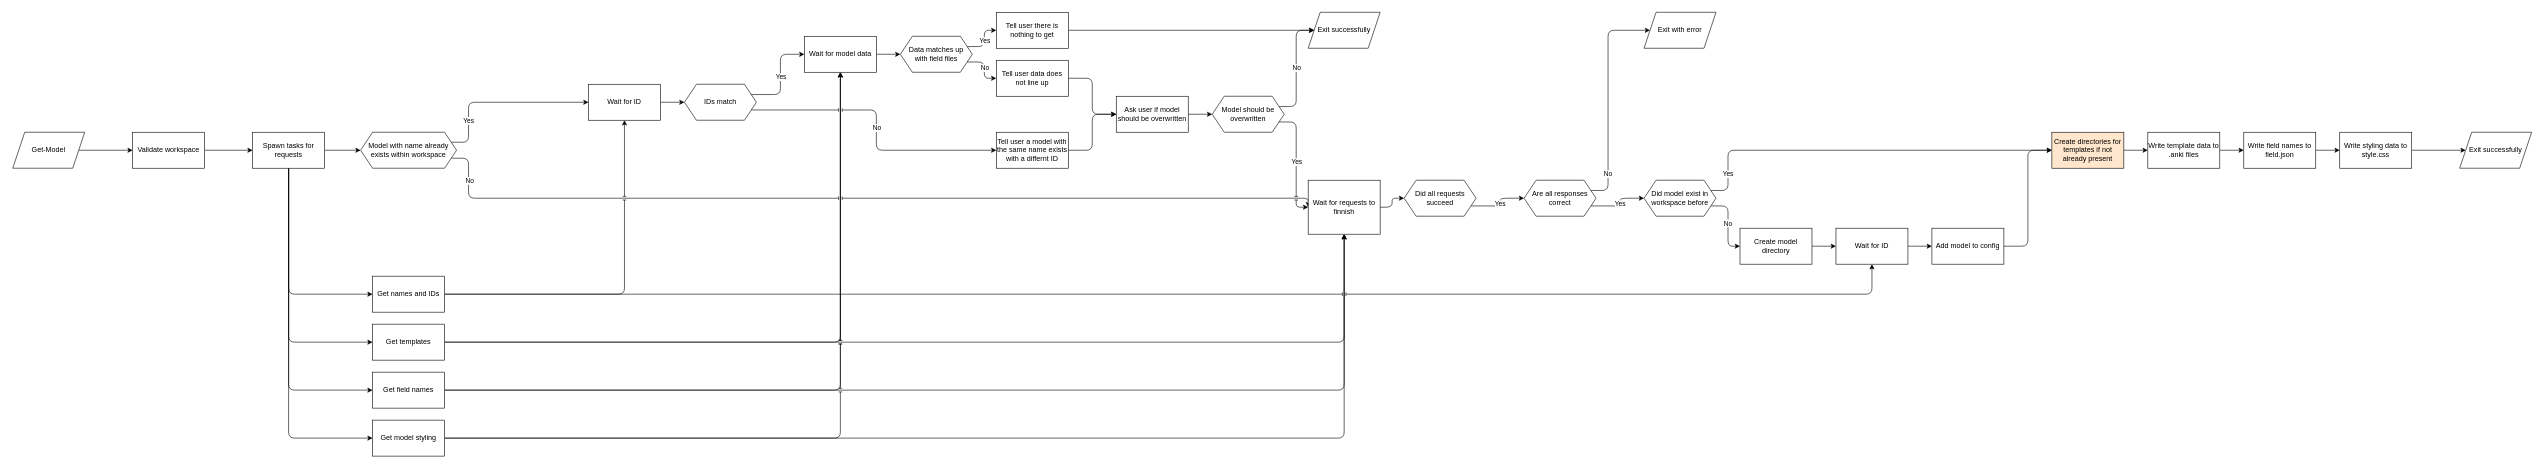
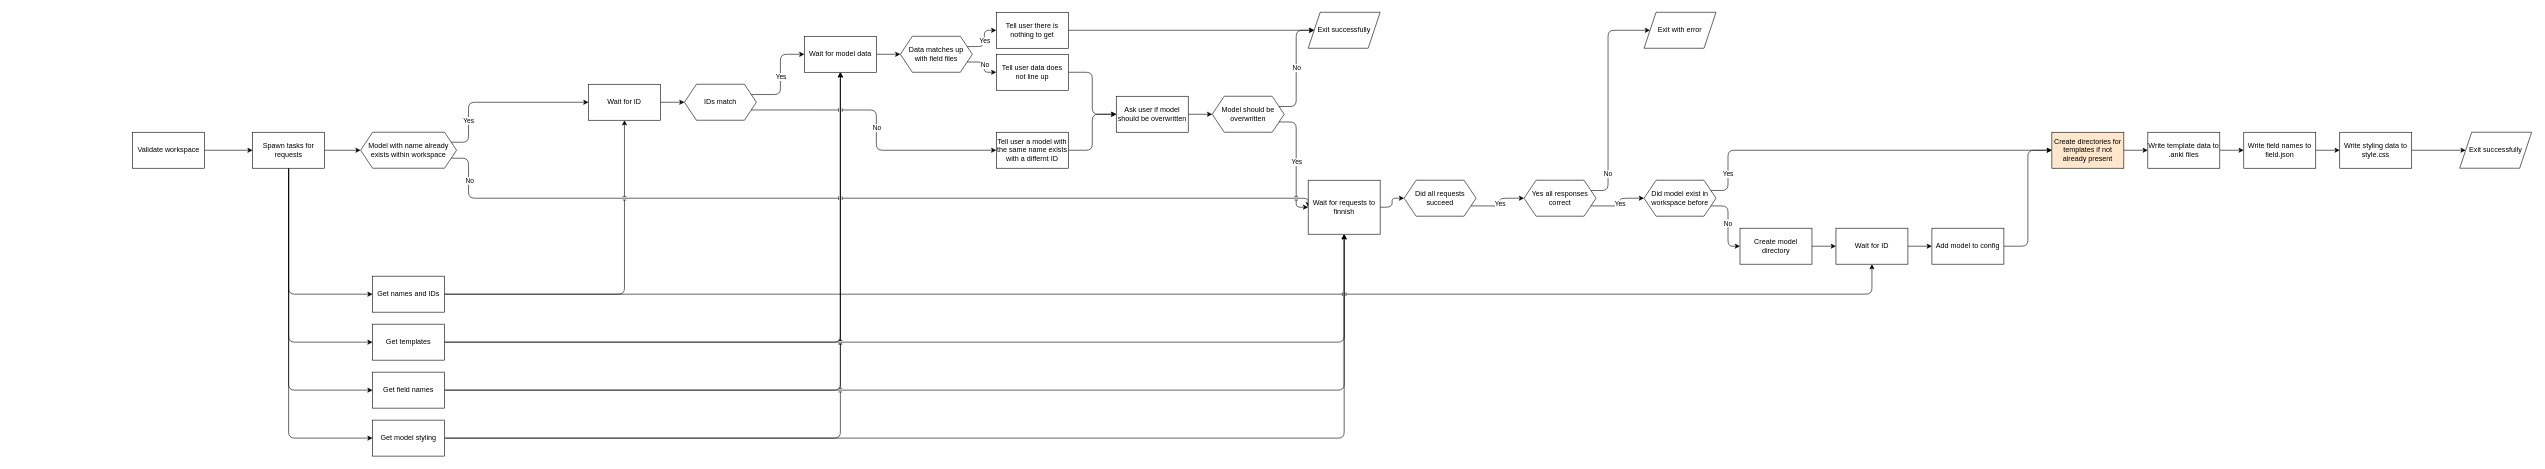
  <mxCell id="0" />
  <mxCell id="1" parent="0" />
- <mxCell id="2" style="edgeStyle=none;html=1;exitX=1;exitY=0.5;exitDx=0;exitDy=0;entryX=0;entryY=0.5;entryDx=0;entryDy=0;" parent="1" source="3" target="14" edge="1"><mxGeometry relative="1" as="geometry" /></mxCell>
- <mxCell id="3" value="Get-Model" style="shape=parallelogram;perimeter=parallelogramPerimeter;whiteSpace=wrap;html=1;fixedSize=1;" parent="1" vertex="1"><mxGeometry x="20" y="220" width="120" height="60" as="geometry" /></mxCell>
  <mxCell id="4" style="edgeStyle=orthogonalEdgeStyle;jumpStyle=line;html=1;exitX=1;exitY=0.5;exitDx=0;exitDy=0;entryX=0.5;entryY=1;entryDx=0;entryDy=0;" edge="1" parent="1" source="6" target="36"><mxGeometry relative="1" as="geometry" /></mxCell>
  <mxCell id="5" style="edgeStyle=orthogonalEdgeStyle;jumpStyle=line;html=1;exitX=1;exitY=0.5;exitDx=0;exitDy=0;entryX=0.5;entryY=1;entryDx=0;entryDy=0;" edge="1" parent="1" source="6" target="56"><mxGeometry relative="1" as="geometry" /></mxCell>
  <mxCell id="6" value="Get templates" style="rounded=0;whiteSpace=wrap;html=1;" parent="1" vertex="1"><mxGeometry x="620" y="540" width="120" height="60" as="geometry" /></mxCell>
  <mxCell id="7" style="edgeStyle=orthogonalEdgeStyle;jumpStyle=line;html=1;exitX=1;exitY=0.5;exitDx=0;exitDy=0;entryX=0.5;entryY=1;entryDx=0;entryDy=0;" edge="1" parent="1" source="9" target="36"><mxGeometry relative="1" as="geometry" /></mxCell>
  <mxCell id="8" style="edgeStyle=orthogonalEdgeStyle;jumpStyle=line;html=1;exitX=1;exitY=0.5;exitDx=0;exitDy=0;entryX=0.5;entryY=1;entryDx=0;entryDy=0;" edge="1" parent="1" source="9" target="56"><mxGeometry relative="1" as="geometry" /></mxCell>
  <mxCell id="9" value="Get field names" style="rounded=0;whiteSpace=wrap;html=1;" parent="1" vertex="1"><mxGeometry x="620" y="620" width="120" height="60" as="geometry" /></mxCell>
  <mxCell id="10" style="edgeStyle=orthogonalEdgeStyle;jumpStyle=line;html=1;exitX=1;exitY=0.5;exitDx=0;exitDy=0;entryX=0.5;entryY=1;entryDx=0;entryDy=0;" edge="1" parent="1" source="12" target="36"><mxGeometry relative="1" as="geometry" /></mxCell>
  <mxCell id="11" style="edgeStyle=orthogonalEdgeStyle;jumpStyle=line;html=1;exitX=1;exitY=0.5;exitDx=0;exitDy=0;entryX=0.5;entryY=1;entryDx=0;entryDy=0;" edge="1" parent="1" source="12" target="56"><mxGeometry relative="1" as="geometry" /></mxCell>
  <mxCell id="12" value="Get model styling" style="rounded=0;whiteSpace=wrap;html=1;" parent="1" vertex="1"><mxGeometry x="620" y="700" width="120" height="60" as="geometry" /></mxCell>
  <mxCell id="13" style="edgeStyle=orthogonalEdgeStyle;html=1;exitX=1;exitY=0.5;exitDx=0;exitDy=0;entryX=0;entryY=0.5;entryDx=0;entryDy=0;" edge="1" parent="1" source="14" target="23"><mxGeometry relative="1" as="geometry" /></mxCell>
  <mxCell id="14" value="Validate workspace" style="rounded=0;whiteSpace=wrap;html=1;" parent="1" vertex="1"><mxGeometry x="220" y="220" width="120" height="60" as="geometry" /></mxCell>
  <mxCell id="15" style="edgeStyle=orthogonalEdgeStyle;jumpStyle=line;html=1;exitX=1;exitY=0.75;exitDx=0;exitDy=0;entryX=0;entryY=0.5;entryDx=0;entryDy=0;" edge="1" parent="1" source="17" target="56"><mxGeometry relative="1" as="geometry"><Array as="points"><mxPoint x="780" y="263" /><mxPoint x="780" y="330" /></Array></mxGeometry></mxCell>
  <mxCell id="16" value="No" style="edgeLabel;html=1;align=center;verticalAlign=middle;resizable=0;points=[];" vertex="1" connectable="0" parent="15"><mxGeometry x="-0.767" relative="1" as="geometry"><mxPoint x="-79" y="-30" as="offset" /></mxGeometry></mxCell>
  <mxCell id="17" value="Model with name already exists within workspace" style="shape=hexagon;perimeter=hexagonPerimeter2;whiteSpace=wrap;html=1;fixedSize=1;" vertex="1" parent="1"><mxGeometry x="600" y="220" width="160" height="60" as="geometry" /></mxCell>
  <mxCell id="18" style="edgeStyle=orthogonalEdgeStyle;html=1;exitX=0.5;exitY=1;exitDx=0;exitDy=0;entryX=0;entryY=0.5;entryDx=0;entryDy=0;" edge="1" parent="1" source="23" target="26"><mxGeometry relative="1" as="geometry" /></mxCell>
  <mxCell id="19" style="edgeStyle=orthogonalEdgeStyle;html=1;exitX=0.5;exitY=1;exitDx=0;exitDy=0;entryX=0;entryY=0.5;entryDx=0;entryDy=0;" edge="1" parent="1" source="23" target="6"><mxGeometry relative="1" as="geometry" /></mxCell>
  <mxCell id="20" style="edgeStyle=orthogonalEdgeStyle;html=1;exitX=0.5;exitY=1;exitDx=0;exitDy=0;entryX=0;entryY=0.5;entryDx=0;entryDy=0;" edge="1" parent="1" source="23" target="9"><mxGeometry relative="1" as="geometry" /></mxCell>
  <mxCell id="21" style="edgeStyle=orthogonalEdgeStyle;html=1;exitX=0.5;exitY=1;exitDx=0;exitDy=0;entryX=0;entryY=0.5;entryDx=0;entryDy=0;" edge="1" parent="1" source="23" target="12"><mxGeometry relative="1" as="geometry" /></mxCell>
  <mxCell id="22" style="edgeStyle=orthogonalEdgeStyle;html=1;exitX=1;exitY=0.5;exitDx=0;exitDy=0;entryX=0;entryY=0.5;entryDx=0;entryDy=0;" edge="1" parent="1" source="23" target="17"><mxGeometry relative="1" as="geometry" /></mxCell>
  <mxCell id="23" value="Spawn tasks for requests" style="rounded=0;whiteSpace=wrap;html=1;" vertex="1" parent="1"><mxGeometry x="420" y="220" width="120" height="60" as="geometry" /></mxCell>
  <mxCell id="24" style="edgeStyle=orthogonalEdgeStyle;jumpStyle=line;html=1;exitX=1;exitY=0.5;exitDx=0;exitDy=0;entryX=0.5;entryY=1;entryDx=0;entryDy=0;" edge="1" parent="1" source="26" target="28"><mxGeometry relative="1" as="geometry" /></mxCell>
  <mxCell id="25" style="edgeStyle=orthogonalEdgeStyle;jumpStyle=line;html=1;exitX=1;exitY=0.5;exitDx=0;exitDy=0;entryX=0.5;entryY=1;entryDx=0;entryDy=0;" edge="1" parent="1" source="26" target="71"><mxGeometry relative="1" as="geometry" /></mxCell>
  <mxCell id="26" value="Get names and IDs" style="rounded=0;whiteSpace=wrap;html=1;" vertex="1" parent="1"><mxGeometry x="620" y="460" width="120" height="60" as="geometry" /></mxCell>
  <mxCell id="27" style="edgeStyle=orthogonalEdgeStyle;html=1;exitX=1;exitY=0.5;exitDx=0;exitDy=0;entryX=0;entryY=0.5;entryDx=0;entryDy=0;jumpStyle=line;" edge="1" parent="1" source="28" target="29"><mxGeometry relative="1" as="geometry" /></mxCell>
  <mxCell id="28" value="Wait for ID" style="rounded=0;whiteSpace=wrap;html=1;" vertex="1" parent="1"><mxGeometry x="980" y="140" width="120" height="60" as="geometry" /></mxCell>
  <mxCell id="29" value="IDs match" style="shape=hexagon;perimeter=hexagonPerimeter2;whiteSpace=wrap;html=1;fixedSize=1;" vertex="1" parent="1"><mxGeometry x="1140" y="140" width="120" height="60" as="geometry" /></mxCell>
  <mxCell id="30" style="edgeStyle=orthogonalEdgeStyle;jumpStyle=line;html=1;exitX=1;exitY=0.5;exitDx=0;exitDy=0;entryX=0;entryY=0.5;entryDx=0;entryDy=0;" edge="1" parent="1" source="31" target="34"><mxGeometry relative="1" as="geometry" /></mxCell>
  <mxCell id="31" value="Ask user if model should be overwritten" style="rounded=0;whiteSpace=wrap;html=1;" vertex="1" parent="1"><mxGeometry x="1860" y="160" width="120" height="60" as="geometry" /></mxCell>
  <mxCell id="32" value="" style="endArrow=classic;html=1;jumpStyle=line;exitX=1;exitY=0.25;exitDx=0;exitDy=0;edgeStyle=orthogonalEdgeStyle;entryX=0;entryY=0.5;entryDx=0;entryDy=0;" edge="1" parent="1" source="29" target="36"><mxGeometry relative="1" as="geometry"><mxPoint x="1320" y="190" as="sourcePoint" /><mxPoint x="1330" y="172.68" as="targetPoint" /></mxGeometry></mxCell>
  <mxCell id="33" value="Yes" style="edgeLabel;resizable=0;html=1;align=center;verticalAlign=middle;" connectable="0" vertex="1" parent="32"><mxGeometry relative="1" as="geometry" /></mxCell>
  <mxCell id="34" value="Model should be overwritten" style="shape=hexagon;perimeter=hexagonPerimeter2;whiteSpace=wrap;html=1;fixedSize=1;" vertex="1" parent="1"><mxGeometry x="2020" y="160" width="120" height="60" as="geometry" /></mxCell>
  <mxCell id="35" style="edgeStyle=orthogonalEdgeStyle;jumpStyle=line;html=1;exitX=1;exitY=0.5;exitDx=0;exitDy=0;entryX=0;entryY=0.5;entryDx=0;entryDy=0;" edge="1" parent="1" source="36" target="37"><mxGeometry relative="1" as="geometry" /></mxCell>
  <mxCell id="36" value="Wait for model data" style="rounded=0;whiteSpace=wrap;html=1;" vertex="1" parent="1"><mxGeometry x="1340" y="60" width="120" height="60" as="geometry" /></mxCell>
  <mxCell id="37" value="Data matches up &lt;br&gt;with field files" style="shape=hexagon;perimeter=hexagonPerimeter2;whiteSpace=wrap;html=1;fixedSize=1;" vertex="1" parent="1"><mxGeometry x="1500" y="60" width="120" height="60" as="geometry" /></mxCell>
  <mxCell id="38" style="edgeStyle=orthogonalEdgeStyle;jumpStyle=line;html=1;exitX=1;exitY=0.5;exitDx=0;exitDy=0;entryX=0;entryY=0.5;entryDx=0;entryDy=0;" edge="1" parent="1" source="39" target="31"><mxGeometry relative="1" as="geometry" /></mxCell>
- <mxCell id="39" value="Tell user data does not line up" style="rounded=0;whiteSpace=wrap;html=1;" vertex="1" parent="1"><mxGeometry x="1660" y="100" width="120" height="60" as="geometry" /></mxCell>
+ <mxCell id="39" value="Tell user data does not line up" style="rounded=0;whiteSpace=wrap;html=1;" vertex="1" parent="1"><mxGeometry x="1660" y="90" width="120" height="60" as="geometry" /></mxCell>
  <mxCell id="40" value="" style="endArrow=classic;html=1;jumpStyle=line;exitX=1;exitY=0.75;exitDx=0;exitDy=0;edgeStyle=orthogonalEdgeStyle;entryX=0;entryY=0.5;entryDx=0;entryDy=0;" edge="1" parent="1" source="37" target="39"><mxGeometry relative="1" as="geometry"><mxPoint x="1790" y="190" as="sourcePoint" /><mxPoint x="1890" y="190" as="targetPoint" /></mxGeometry></mxCell>
  <mxCell id="41" value="No" style="edgeLabel;resizable=0;html=1;align=center;verticalAlign=middle;" connectable="0" vertex="1" parent="40"><mxGeometry relative="1" as="geometry" /></mxCell>
  <mxCell id="42" style="edgeStyle=orthogonalEdgeStyle;jumpStyle=line;html=1;exitX=1;exitY=0.5;exitDx=0;exitDy=0;entryX=0;entryY=0.5;entryDx=0;entryDy=0;" edge="1" parent="1" source="43" target="46"><mxGeometry relative="1" as="geometry" /></mxCell>
  <mxCell id="43" value="Tell user there is nothing to get" style="rounded=0;whiteSpace=wrap;html=1;" vertex="1" parent="1"><mxGeometry x="1660" y="20" width="120" height="60" as="geometry" /></mxCell>
  <mxCell id="44" value="" style="endArrow=classic;html=1;jumpStyle=line;exitX=1;exitY=0.25;exitDx=0;exitDy=0;edgeStyle=orthogonalEdgeStyle;entryX=0;entryY=0.5;entryDx=0;entryDy=0;" edge="1" parent="1" source="37" target="43"><mxGeometry relative="1" as="geometry"><mxPoint x="1860" y="40" as="sourcePoint" /><mxPoint x="1960" y="40" as="targetPoint" /></mxGeometry></mxCell>
  <mxCell id="45" value="Yes" style="edgeLabel;resizable=0;html=1;align=center;verticalAlign=middle;" connectable="0" vertex="1" parent="44"><mxGeometry relative="1" as="geometry" /></mxCell>
  <mxCell id="46" value="Exit successfully" style="shape=parallelogram;perimeter=parallelogramPerimeter;whiteSpace=wrap;html=1;fixedSize=1;" vertex="1" parent="1"><mxGeometry x="2180" y="20" width="120" height="60" as="geometry" /></mxCell>
  <mxCell id="47" style="edgeStyle=orthogonalEdgeStyle;jumpStyle=line;html=1;exitX=1;exitY=0.5;exitDx=0;exitDy=0;entryX=0;entryY=0.5;entryDx=0;entryDy=0;" edge="1" parent="1" source="48" target="31"><mxGeometry relative="1" as="geometry" /></mxCell>
  <mxCell id="48" value="Tell user a model with the same name exists with a differnt ID" style="rounded=0;whiteSpace=wrap;html=1;" vertex="1" parent="1"><mxGeometry x="1660" y="220" width="120" height="60" as="geometry" /></mxCell>
  <mxCell id="49" value="" style="endArrow=classic;html=1;jumpStyle=line;exitX=1;exitY=0.75;exitDx=0;exitDy=0;entryX=0;entryY=0.5;entryDx=0;entryDy=0;edgeStyle=orthogonalEdgeStyle;" edge="1" parent="1" source="29" target="48"><mxGeometry relative="1" as="geometry"><mxPoint x="1550" y="310" as="sourcePoint" /><mxPoint x="1650" y="310" as="targetPoint" /></mxGeometry></mxCell>
  <mxCell id="50" value="No" style="edgeLabel;resizable=0;html=1;align=center;verticalAlign=middle;" connectable="0" vertex="1" parent="49"><mxGeometry relative="1" as="geometry" /></mxCell>
  <mxCell id="51" value="" style="endArrow=classic;html=1;jumpStyle=line;edgeStyle=orthogonalEdgeStyle;exitX=1;exitY=0.25;exitDx=0;exitDy=0;entryX=0;entryY=0.5;entryDx=0;entryDy=0;" edge="1" parent="1" source="34" target="46"><mxGeometry relative="1" as="geometry"><mxPoint x="1970" y="240" as="sourcePoint" /><mxPoint x="2070" y="240" as="targetPoint" /><Array as="points"><mxPoint x="2160" y="177" /><mxPoint x="2160" y="50" /></Array></mxGeometry></mxCell>
  <mxCell id="52" value="No" style="edgeLabel;resizable=0;html=1;align=center;verticalAlign=middle;" connectable="0" vertex="1" parent="51"><mxGeometry relative="1" as="geometry" /></mxCell>
  <mxCell id="53" value="" style="endArrow=classic;html=1;jumpStyle=line;exitX=1;exitY=0.25;exitDx=0;exitDy=0;entryX=0;entryY=0.5;entryDx=0;entryDy=0;edgeStyle=orthogonalEdgeStyle;" edge="1" parent="1" source="17" target="28"><mxGeometry relative="1" as="geometry"><mxPoint x="1080" y="230" as="sourcePoint" /><mxPoint x="1180" y="230" as="targetPoint" /><Array as="points"><mxPoint x="780" y="237" /><mxPoint x="780" y="170" /></Array></mxGeometry></mxCell>
  <mxCell id="54" value="Yes" style="edgeLabel;resizable=0;html=1;align=center;verticalAlign=middle;" connectable="0" vertex="1" parent="53"><mxGeometry relative="1" as="geometry"><mxPoint x="-53" y="30" as="offset" /></mxGeometry></mxCell>
  <mxCell id="55" style="edgeStyle=orthogonalEdgeStyle;jumpStyle=line;html=1;exitX=1;exitY=0.5;exitDx=0;exitDy=0;entryX=0;entryY=0.5;entryDx=0;entryDy=0;" edge="1" parent="1" source="56" target="60"><mxGeometry relative="1" as="geometry" /></mxCell>
  <mxCell id="56" value="Wait for requests to finnish" style="rounded=0;whiteSpace=wrap;html=1;" vertex="1" parent="1"><mxGeometry x="2180" y="300" width="120" height="90" as="geometry" /></mxCell>
  <mxCell id="57" value="" style="endArrow=classic;html=1;jumpStyle=line;exitX=1;exitY=0.75;exitDx=0;exitDy=0;entryX=0;entryY=0.5;entryDx=0;entryDy=0;edgeStyle=orthogonalEdgeStyle;" edge="1" parent="1" source="34" target="56"><mxGeometry relative="1" as="geometry"><mxPoint x="2160" y="270" as="sourcePoint" /><mxPoint x="2260" y="270" as="targetPoint" /></mxGeometry></mxCell>
  <mxCell id="58" value="Yes" style="edgeLabel;resizable=0;html=1;align=center;verticalAlign=middle;" connectable="0" vertex="1" parent="57"><mxGeometry relative="1" as="geometry" /></mxCell>
  <mxCell id="59" value="Yes" style="edgeStyle=orthogonalEdgeStyle;jumpStyle=line;html=1;exitX=1;exitY=0.75;exitDx=0;exitDy=0;entryX=0;entryY=0.5;entryDx=0;entryDy=0;" edge="1" parent="1" source="60" target="64"><mxGeometry relative="1" as="geometry" /></mxCell>
  <mxCell id="60" value="Did all requests succeed" style="shape=hexagon;perimeter=hexagonPerimeter2;whiteSpace=wrap;html=1;fixedSize=1;" vertex="1" parent="1"><mxGeometry x="2340" y="300" width="120" height="60" as="geometry" /></mxCell>
  <mxCell id="61" value="Exit with error" style="shape=parallelogram;perimeter=parallelogramPerimeter;whiteSpace=wrap;html=1;fixedSize=1;" vertex="1" parent="1"><mxGeometry x="2740" y="20" width="120" height="60" as="geometry" /></mxCell>
  <mxCell id="62" value="No" style="edgeStyle=orthogonalEdgeStyle;jumpStyle=line;html=1;exitX=1;exitY=0.25;exitDx=0;exitDy=0;entryX=0;entryY=0.5;entryDx=0;entryDy=0;" edge="1" parent="1" source="64" target="61"><mxGeometry x="-0.695" relative="1" as="geometry"><Array as="points"><mxPoint x="2680" y="317" /><mxPoint x="2680" y="50" /></Array><mxPoint as="offset" /></mxGeometry></mxCell>
  <mxCell id="63" value="Yes" style="edgeStyle=orthogonalEdgeStyle;jumpStyle=line;html=1;exitX=1;exitY=0.75;exitDx=0;exitDy=0;entryX=0;entryY=0.5;entryDx=0;entryDy=0;" edge="1" parent="1" source="64" target="67"><mxGeometry relative="1" as="geometry" /></mxCell>
- <mxCell id="64" value="Are all responses correct" style="shape=hexagon;perimeter=hexagonPerimeter2;whiteSpace=wrap;html=1;fixedSize=1;" vertex="1" parent="1"><mxGeometry x="2540" y="300" width="120" height="60" as="geometry" /></mxCell>
+ <mxCell id="64" value="Yes all responses correct" style="shape=hexagon;perimeter=hexagonPerimeter2;whiteSpace=wrap;html=1;fixedSize=1;" vertex="1" parent="1"><mxGeometry x="2540" y="300" width="120" height="60" as="geometry" /></mxCell>
  <mxCell id="65" value="No" style="edgeStyle=orthogonalEdgeStyle;jumpStyle=line;html=1;exitX=1;exitY=0.75;exitDx=0;exitDy=0;entryX=0;entryY=0.5;entryDx=0;entryDy=0;" edge="1" parent="1" source="67" target="69"><mxGeometry relative="1" as="geometry" /></mxCell>
  <mxCell id="66" value="Yes" style="edgeStyle=orthogonalEdgeStyle;jumpStyle=line;html=1;exitX=1;exitY=0.25;exitDx=0;exitDy=0;entryX=0;entryY=0.5;entryDx=0;entryDy=0;" edge="1" parent="1" source="67" target="75"><mxGeometry x="-0.825" relative="1" as="geometry"><Array as="points"><mxPoint x="2880" y="317" /><mxPoint x="2880" y="250" /></Array><mxPoint as="offset" /></mxGeometry></mxCell>
  <mxCell id="67" value="Did model exist in workspace before" style="shape=hexagon;perimeter=hexagonPerimeter2;whiteSpace=wrap;html=1;fixedSize=1;" vertex="1" parent="1"><mxGeometry x="2740" y="300" width="120" height="60" as="geometry" /></mxCell>
  <mxCell id="68" style="edgeStyle=orthogonalEdgeStyle;jumpStyle=line;html=1;exitX=1;exitY=0.5;exitDx=0;exitDy=0;entryX=0;entryY=0.5;entryDx=0;entryDy=0;" edge="1" parent="1" source="69" target="71"><mxGeometry relative="1" as="geometry" /></mxCell>
  <mxCell id="69" value="Create model directory" style="rounded=0;whiteSpace=wrap;html=1;" vertex="1" parent="1"><mxGeometry x="2900" y="380" width="120" height="60" as="geometry" /></mxCell>
  <mxCell id="70" value="" style="edgeStyle=orthogonalEdgeStyle;jumpStyle=line;html=1;" edge="1" parent="1" source="71" target="73"><mxGeometry relative="1" as="geometry" /></mxCell>
  <mxCell id="71" value="Wait for ID" style="rounded=0;whiteSpace=wrap;html=1;" vertex="1" parent="1"><mxGeometry x="3060" y="380" width="120" height="60" as="geometry" /></mxCell>
  <mxCell id="72" style="edgeStyle=orthogonalEdgeStyle;jumpStyle=line;html=1;exitX=1;exitY=0.5;exitDx=0;exitDy=0;entryX=0;entryY=0.5;entryDx=0;entryDy=0;" edge="1" parent="1" source="73" target="75"><mxGeometry relative="1" as="geometry" /></mxCell>
  <mxCell id="73" value="Add model to config" style="rounded=0;whiteSpace=wrap;html=1;" vertex="1" parent="1"><mxGeometry x="3220" y="380" width="120" height="60" as="geometry" /></mxCell>
  <mxCell id="74" style="edgeStyle=orthogonalEdgeStyle;jumpStyle=line;html=1;exitX=1;exitY=0.5;exitDx=0;exitDy=0;entryX=0;entryY=0.5;entryDx=0;entryDy=0;" edge="1" parent="1" source="75" target="77"><mxGeometry relative="1" as="geometry" /></mxCell>
  <mxCell id="75" value="Create directories for templates if not already present" style="rounded=0;whiteSpace=wrap;html=1;fillColor=#ffe6cc;" vertex="1" parent="1"><mxGeometry x="3420" y="220" width="120" height="60" as="geometry" /></mxCell>
  <mxCell id="76" style="edgeStyle=orthogonalEdgeStyle;jumpStyle=line;html=1;exitX=1;exitY=0.5;exitDx=0;exitDy=0;entryX=0;entryY=0.5;entryDx=0;entryDy=0;" edge="1" parent="1" source="77" target="79"><mxGeometry relative="1" as="geometry" /></mxCell>
  <mxCell id="77" value="Write template data to .anki files" style="rounded=0;whiteSpace=wrap;html=1;" vertex="1" parent="1"><mxGeometry x="3580" y="220" width="120" height="60" as="geometry" /></mxCell>
  <mxCell id="78" style="edgeStyle=orthogonalEdgeStyle;jumpStyle=line;html=1;exitX=1;exitY=0.5;exitDx=0;exitDy=0;entryX=0;entryY=0.5;entryDx=0;entryDy=0;" edge="1" parent="1" source="79" target="81"><mxGeometry relative="1" as="geometry" /></mxCell>
  <mxCell id="79" value="Write field names to field.json" style="rounded=0;whiteSpace=wrap;html=1;" vertex="1" parent="1"><mxGeometry x="3740" y="220" width="120" height="60" as="geometry" /></mxCell>
  <mxCell id="80" style="edgeStyle=orthogonalEdgeStyle;jumpStyle=line;html=1;exitX=1;exitY=0.5;exitDx=0;exitDy=0;" edge="1" parent="1" source="81" target="82"><mxGeometry relative="1" as="geometry" /></mxCell>
  <mxCell id="81" value="Write styling data to style.css" style="rounded=0;whiteSpace=wrap;html=1;" vertex="1" parent="1"><mxGeometry x="3900" y="220" width="120" height="60" as="geometry" /></mxCell>
  <mxCell id="82" value="Exit successfully" style="shape=parallelogram;perimeter=parallelogramPerimeter;whiteSpace=wrap;html=1;fixedSize=1;" vertex="1" parent="1"><mxGeometry x="4100" y="220" width="120" height="60" as="geometry" /></mxCell>
